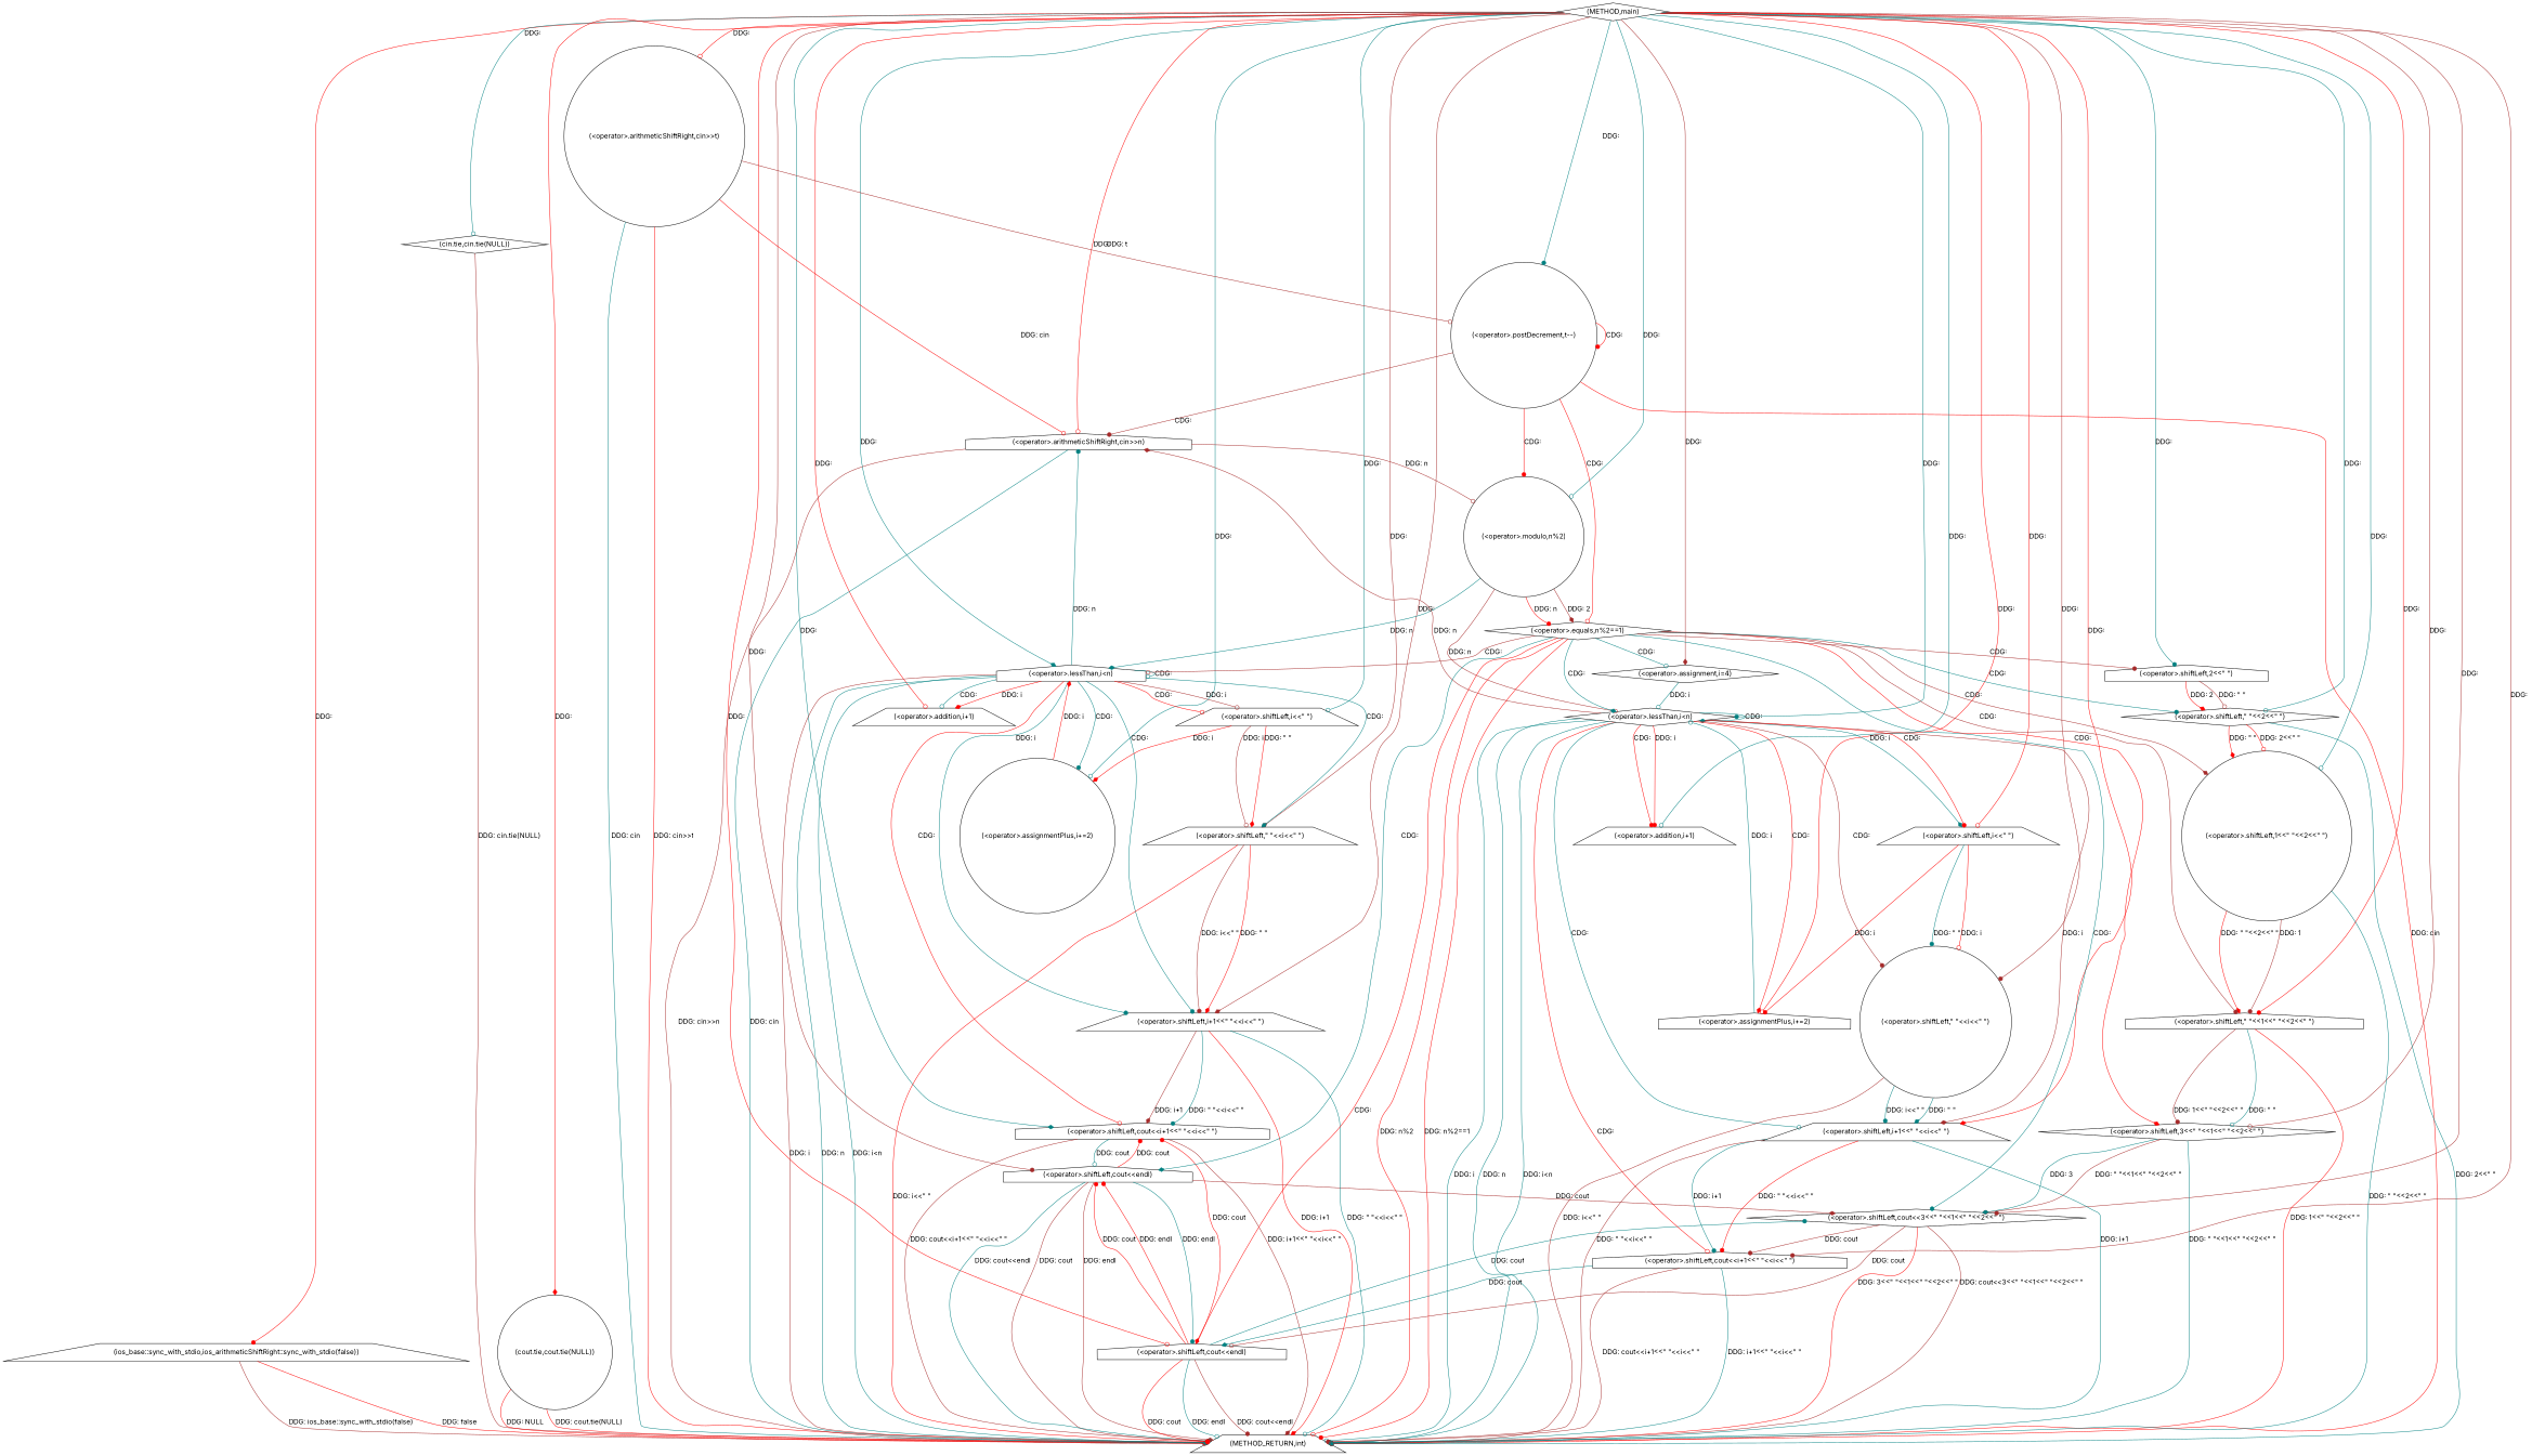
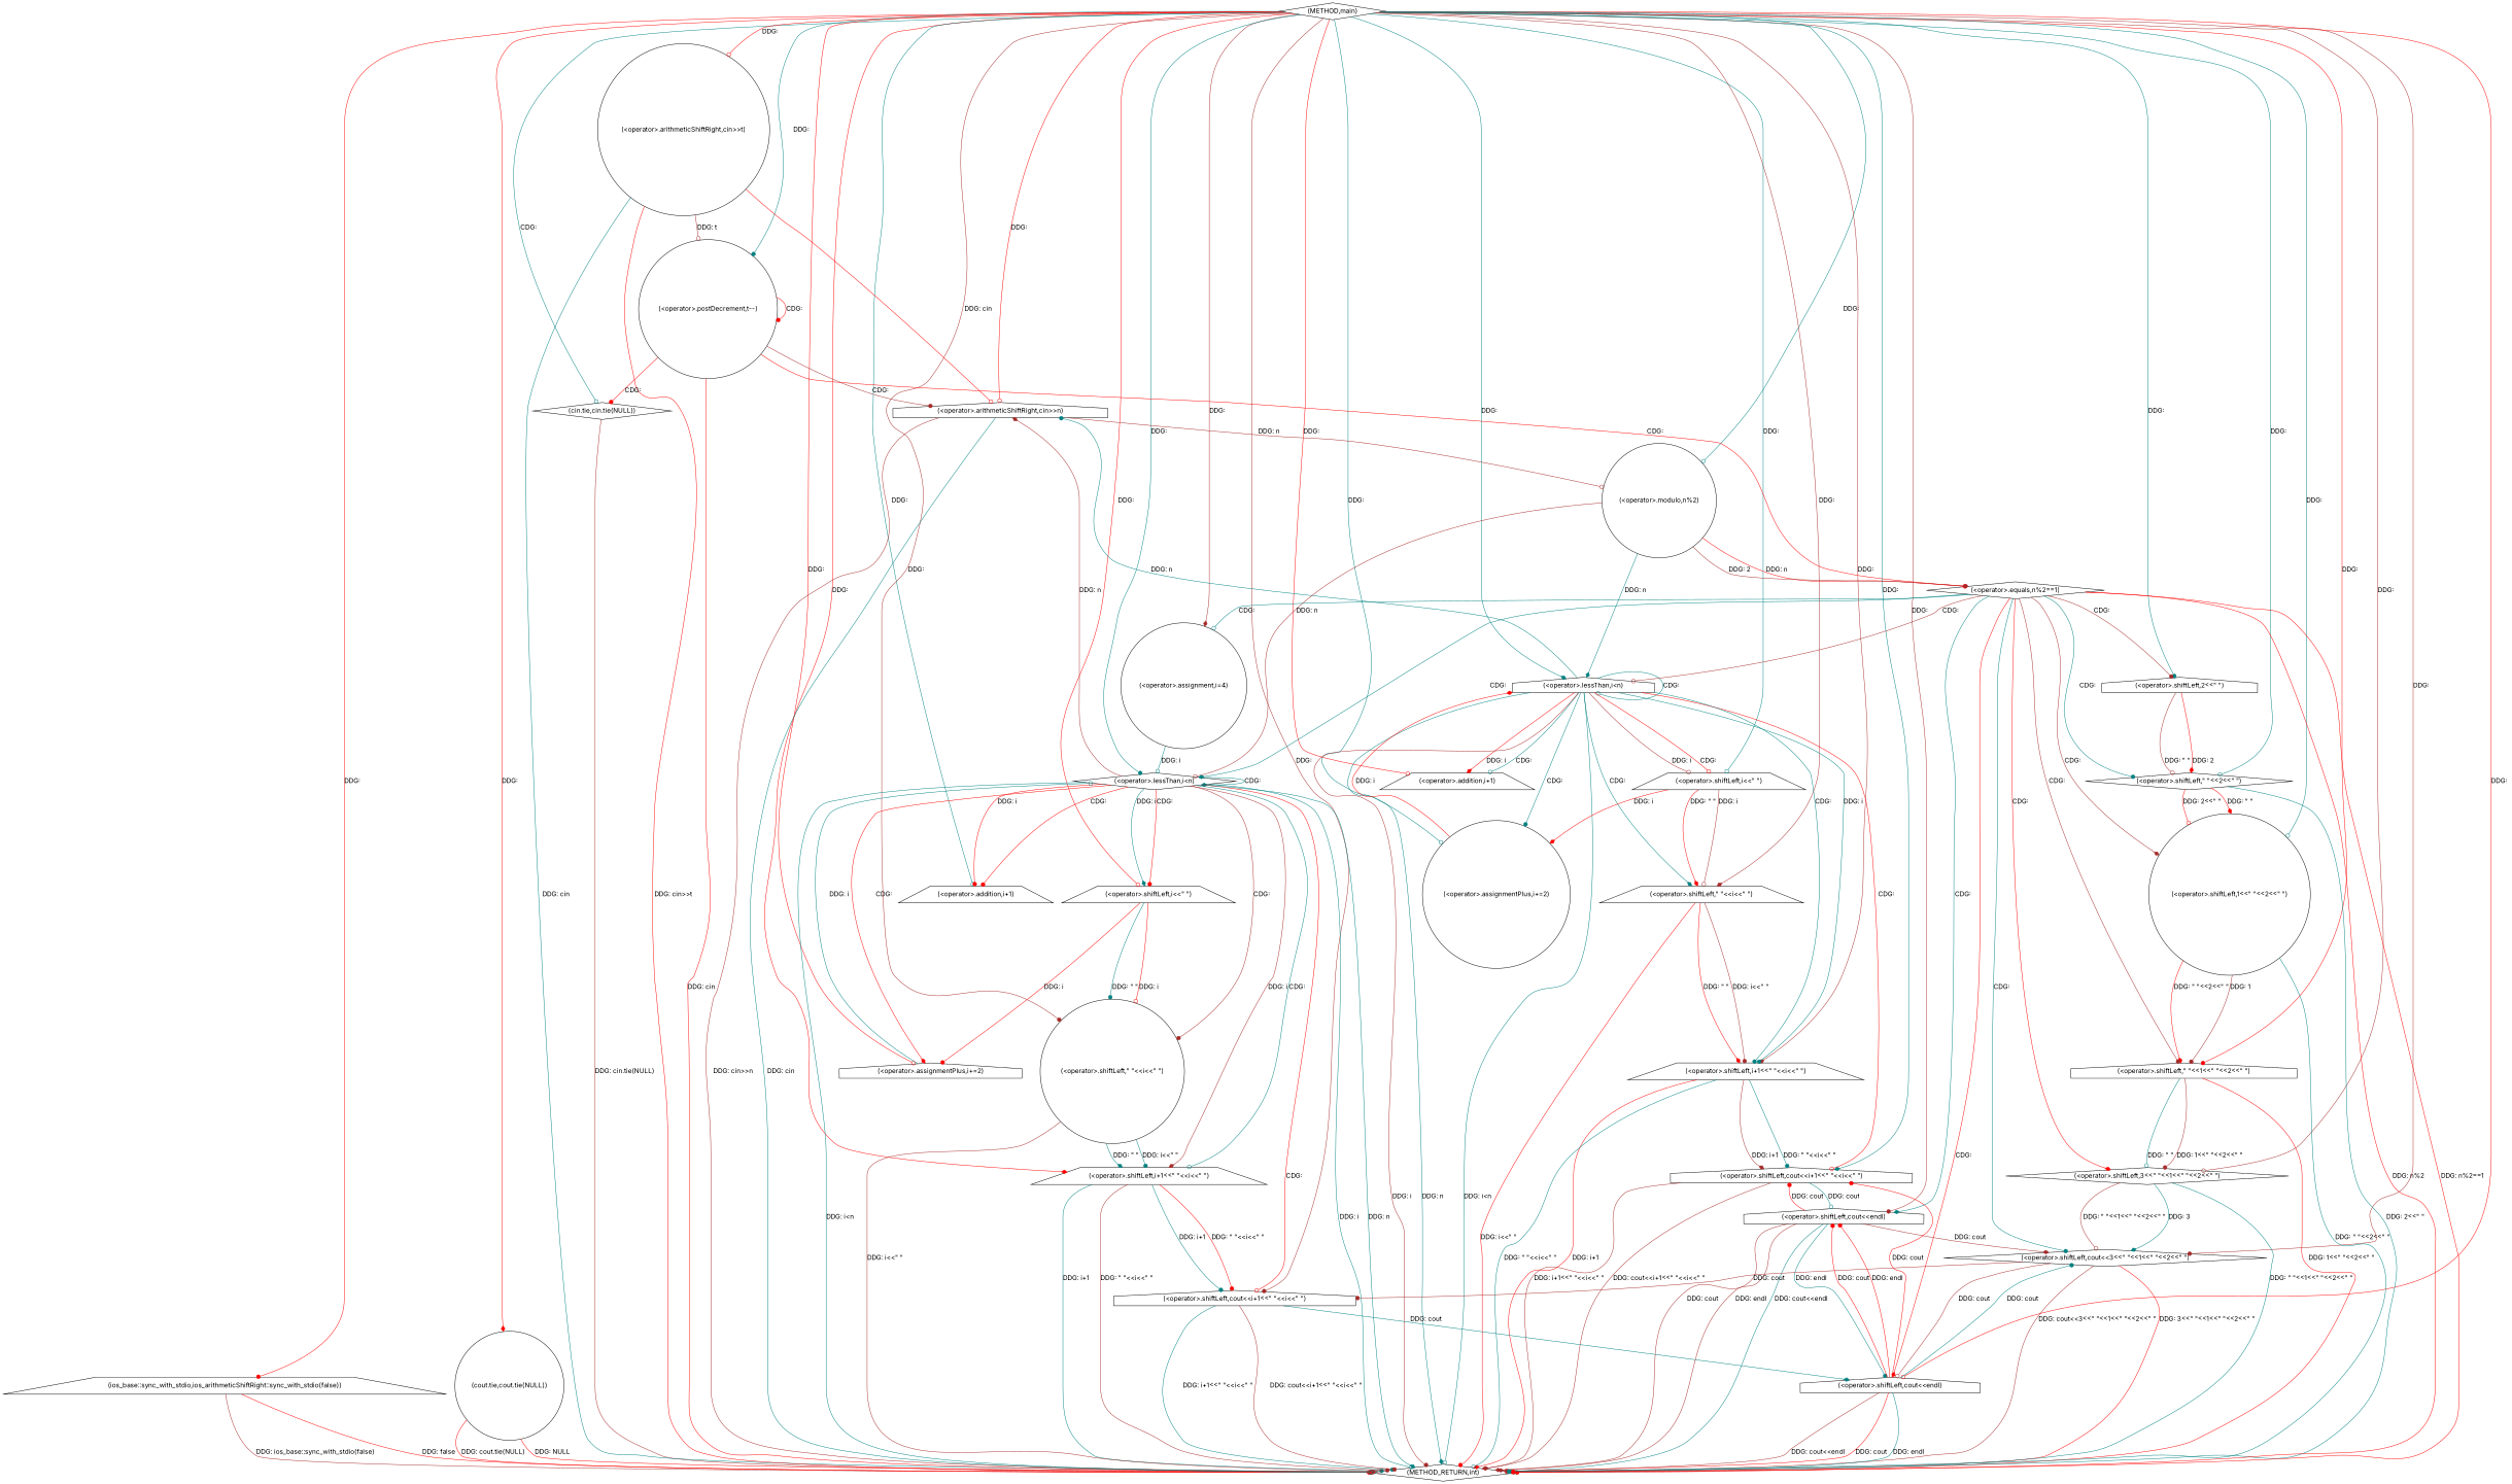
  digraph {
    fontname=Inter
    node [fontname=Inter shape=diamond]
    edge [arrowhead=dot color=teal fontname=Inter]
    n1 [label="(METHOD,main)"]
    n2 [label="(ios_base::sync_with_stdio,ios_arithmeticShiftRight::sync_with_stdio(false))" shape=trapezium]
    n3 [label="(cin.tie,cin.tie(NULL))"]
    n4 [label="(cout.tie,cout.tie(NULL))" shape=circle]
    n5 [label="(<operator>.arithmeticShiftRight,cin>>t)" shape=circle]
    n6 [label="(<operator>.postDecrement,t--)" shape=circle]
    n7 [label="(<operator>.arithmeticShiftRight,cin>>n)" shape=house]
    n8 [label="(<operator>.shiftLeft,cout<<endl)" shape=house]
    n9 [label="(<operator>.lessThan,i<n)" shape=house]
    n10 [label="(<operator>.assignmentPlus,i+=2)" shape=circle]
    n11 [label="(<operator>.shiftLeft,cout<<i+1<<\" \"<<i<<\" \")" shape=house]
    n12 [label="(<operator>.shiftLeft,cout<<3<<\" \"<<1<<\" \"<<2<<\" \")"]
    n13 [label="(<operator>.shiftLeft,cout<<endl)" shape=house]
    n14 [label="(<operator>.modulo,n%2)" shape=circle]
-   n15 [label="(<operator>.assignment,i=4)"]
+   n15 [label="(<operator>.assignment,i=4)" shape=circle]
    n16 [label="(<operator>.lessThan,i<n)"]
    n17 [label="(<operator>.assignmentPlus,i+=2)" shape=house]
    n18 [label="(<operator>.shiftLeft,i+1<<\" \"<<i<<\" \")" shape=trapezium]
    n19 [label="(<operator>.shiftLeft,3<<\" \"<<1<<\" \"<<2<<\" \")"]
    n20 [label="(<operator>.shiftLeft,cout<<i+1<<\" \"<<i<<\" \")" shape=house]
    n21 [label="(<operator>.addition,i+1)" shape=trapezium]
    n22 [label="(<operator>.shiftLeft,\" \"<<i<<\" \")" shape=trapezium]
    n23 [label="(<operator>.shiftLeft,\" \"<<1<<\" \"<<2<<\" \")" shape=house]
    n24 [label="(<operator>.shiftLeft,i<<\" \")" shape=trapezium]
    n25 [label="(<operator>.shiftLeft,1<<\" \"<<2<<\" \")" shape=circle]
    n26 [label="(<operator>.shiftLeft,i+1<<\" \"<<i<<\" \")" shape=trapezium]
    n27 [label="(<operator>.shiftLeft,\" \"<<2<<\" \")"]
    n28 [label="(<operator>.addition,i+1)" shape=trapezium]
    n29 [label="(<operator>.shiftLeft,\" \"<<i<<\" \")" shape=circle]
    n30 [label="(<operator>.shiftLeft,2<<\" \")" shape=house]
    n31 [label="(<operator>.shiftLeft,i<<\" \")" shape=trapezium]
-   n32 [label="(METHOD_RETURN,int)" shape=trapezium]
+   n32 [label="(METHOD_RETURN,int)"]
    n33 [label="(<operator>.equals,n%2==1)"]
    n1 -> n2 [color=red label="DDG: "]
-   n1 -> n3 [arrowhead=odot label="DDG: "]
+   n1 -> n3 [arrowhead=odot label="CDG: "]
    n1 -> n4 [arrowhead=diamond color=red label="DDG: "]
    n1 -> n5 [arrowhead=odot color=red label="DDG: "]
    n1 -> n6 [label="DDG: "]
    n1 -> n7 [arrowhead=odot color=red label="DDG: "]
    n1 -> n8 [color=brown label="DDG: "]
    n1 -> n9 [arrowhead=diamond label="DDG: "]
    n1 -> n10 [arrowhead=odot label="DDG: "]
    n1 -> n11 [arrowhead=diamond label="DDG: "]
    n1 -> n12 [color=brown label="DDG: "]
    n1 -> n13 [arrowhead=odot color=red label="DDG: "]
    n1 -> n14 [arrowhead=odot label="DDG: "]
    n1 -> n15 [arrowhead=diamond color=brown label="DDG: "]
    n1 -> n16 [label="DDG: "]
    n1 -> n17 [arrowhead=odot color=red label="DDG: "]
    n1 -> n18 [arrowhead=diamond color=brown label="DDG: "]
    n1 -> n19 [arrowhead=odot color=brown label="DDG: "]
    n1 -> n20 [color=brown label="DDG: "]
    n1 -> n21 [arrowhead=odot color=red label="DDG: "]
    n1 -> n22 [arrowhead=diamond color=brown label="DDG: "]
    n1 -> n23 [color=red label="DDG: "]
    n1 -> n24 [arrowhead=odot label="DDG: "]
    n1 -> n25 [arrowhead=odot label="DDG: "]
    n1 -> n26 [arrowhead=diamond color=red label="DDG: "]
    n1 -> n27 [arrowhead=odot label="DDG: "]
    n1 -> n28 [arrowhead=odot label="DDG: "]
    n1 -> n29 [color=brown label="DDG: "]
    n1 -> n30 [label="DDG: "]
    n1 -> n31 [arrowhead=odot color=red label="DDG: "]
    n2 -> n32 [color=brown label="DDG: ios_base::sync_with_stdio(false)"]
    n2 -> n32 [arrowhead=diamond color=red label="DDG: false"]
    n3 -> n32 [color=brown label="DDG: cin.tie(NULL)"]
    n4 -> n32 [arrowhead=diamond color=red label="DDG: NULL"]
    n4 -> n32 [color=red label="DDG: cout.tie(NULL)"]
    n5 -> n6 [arrowhead=odot color=brown label="DDG: t"]
    n5 -> n7 [arrowhead=odot color=red label="DDG: cin"]
    n5 -> n32 [arrowhead=odot label="DDG: cin"]
    n5 -> n32 [color=red label="DDG: cin>>t"]
    n6 -> n6 [color=red label="CDG: "]
    n6 -> n7 [color=brown label="CDG: "]
-   n6 -> n14 [color=red label="CDG: "]
+   n6 -> n3 [color=red label="CDG: "]
    n6 -> n32 [color=red label="DDG: cin"]
    n6 -> n33 [arrowhead=odot color=red label="CDG: "]
    n7 -> n14 [arrowhead=odot color=brown label="DDG: n"]
    n7 -> n32 [arrowhead=odot label="DDG: cin"]
    n7 -> n32 [color=brown label="DDG: cin>>n"]
    n8 -> n11 [color=red label="DDG: cout"]
    n8 -> n12 [arrowhead=diamond color=brown label="DDG: cout"]
    n8 -> n13 [label="DDG: endl"]
    n8 -> n32 [arrowhead=diamond color=brown label="DDG: cout"]
    n8 -> n32 [arrowhead=diamond color=brown label="DDG: endl"]
    n8 -> n32 [arrowhead=odot label="DDG: cout<<endl"]
    n9 -> n7 [label="DDG: n"]
    n9 -> n9 [arrowhead=odot label="CDG: "]
    n9 -> n10 [label="CDG: "]
    n9 -> n11 [arrowhead=odot color=red label="CDG: "]
    n9 -> n18 [label="DDG: i"]
    n9 -> n18 [label="CDG: "]
    n9 -> n21 [arrowhead=diamond color=red label="DDG: i"]
    n9 -> n21 [arrowhead=odot label="CDG: "]
    n9 -> n22 [arrowhead=diamond label="CDG: "]
    n9 -> n24 [arrowhead=odot color=brown label="DDG: i"]
    n9 -> n24 [arrowhead=odot color=red label="CDG: "]
    n9 -> n32 [color=brown label="DDG: i"]
    n9 -> n32 [arrowhead=diamond label="DDG: n"]
    n9 -> n32 [arrowhead=odot label="DDG: i<n"]
    n10 -> n9 [arrowhead=diamond color=red label="DDG: i"]
    n11 -> n8 [arrowhead=odot label="DDG: cout"]
    n11 -> n32 [arrowhead=diamond color=brown label="DDG: i+1<<\" \"<<i<<\" \""]
    n11 -> n32 [arrowhead=diamond color=brown label="DDG: cout<<i+1<<\" \"<<i<<\" \""]
    n12 -> n13 [arrowhead=odot color=brown label="DDG: cout"]
    n12 -> n20 [color=brown label="DDG: cout"]
    n12 -> n32 [arrowhead=odot color=red label="DDG: 3<<\" \"<<1<<\" \"<<2<<\" \""]
    n12 -> n32 [color=brown label="DDG: cout<<3<<\" \"<<1<<\" \"<<2<<\" \""]
    n13 -> n8 [color=red label="DDG: cout"]
    n13 -> n8 [color=red label="DDG: endl"]
    n13 -> n11 [color=red label="DDG: cout"]
    n13 -> n12 [label="DDG: cout"]
    n13 -> n32 [arrowhead=odot color=red label="DDG: cout"]
    n13 -> n32 [arrowhead=odot label="DDG: endl"]
    n13 -> n32 [color=brown label="DDG: cout<<endl"]
    n14 -> n9 [arrowhead=diamond label="DDG: n"]
    n14 -> n16 [arrowhead=odot color=brown label="DDG: n"]
    n14 -> n33 [color=red label="DDG: n"]
    n14 -> n33 [arrowhead=diamond color=brown label="DDG: 2"]
    n15 -> n16 [arrowhead=odot label="DDG: i"]
    n16 -> n7 [arrowhead=diamond color=brown label="DDG: n"]
    n16 -> n16 [arrowhead=diamond label="CDG: "]
    n16 -> n17 [arrowhead=diamond color=red label="CDG: "]
    n16 -> n20 [arrowhead=odot color=red label="CDG: "]
    n16 -> n26 [arrowhead=diamond color=brown label="DDG: i"]
    n16 -> n26 [arrowhead=odot label="CDG: "]
    n16 -> n28 [color=red label="DDG: i"]
    n16 -> n28 [color=red label="CDG: "]
    n16 -> n29 [color=brown label="CDG: "]
    n16 -> n31 [arrowhead=diamond label="DDG: i"]
    n16 -> n31 [color=red label="CDG: "]
    n16 -> n32 [arrowhead=odot label="DDG: i"]
    n16 -> n32 [arrowhead=diamond label="DDG: n"]
    n16 -> n32 [arrowhead=odot label="DDG: i<n"]
    n17 -> n16 [arrowhead=odot label="DDG: i"]
    n18 -> n11 [arrowhead=diamond color=brown label="DDG: i+1"]
    n18 -> n11 [label="DDG: \" \"<<i<<\" \""]
    n18 -> n32 [arrowhead=diamond color=red label="DDG: i+1"]
    n18 -> n32 [arrowhead=odot label="DDG: \" \"<<i<<\" \""]
    n19 -> n12 [arrowhead=odot color=brown label="DDG: \" \"<<1<<\" \"<<2<<\" \""]
    n19 -> n12 [arrowhead=diamond label="DDG: 3"]
    n19 -> n32 [arrowhead=diamond label="DDG: \" \"<<1<<\" \"<<2<<\" \""]
    n20 -> n13 [arrowhead=diamond label="DDG: cout"]
    n20 -> n32 [label="DDG: i+1<<\" \"<<i<<\" \""]
    n20 -> n32 [color=brown label="DDG: cout<<i+1<<\" \"<<i<<\" \""]
    n22 -> n18 [color=brown label="DDG: i<<\" \""]
    n22 -> n18 [arrowhead=diamond color=red label="DDG: \" \""]
    n22 -> n32 [color=red label="DDG: i<<\" \""]
    n23 -> n19 [arrowhead=odot label="DDG: \" \""]
    n23 -> n19 [color=brown label="DDG: 1<<\" \"<<2<<\" \""]
    n23 -> n32 [color=red label="DDG: 1<<\" \"<<2<<\" \""]
    n24 -> n10 [arrowhead=diamond color=red label="DDG: i"]
    n24 -> n22 [arrowhead=odot color=brown label="DDG: i"]
    n24 -> n22 [arrowhead=diamond color=red label="DDG: \" \""]
    n25 -> n23 [arrowhead=diamond color=red label="DDG: \" \"<<2<<\" \""]
    n25 -> n23 [color=brown label="DDG: 1"]
    n25 -> n32 [label="DDG: \" \"<<2<<\" \""]
    n26 -> n20 [label="DDG: i+1"]
    n26 -> n20 [color=red label="DDG: \" \"<<i<<\" \""]
    n26 -> n32 [label="DDG: i+1"]
    n26 -> n32 [color=brown label="DDG: \" \"<<i<<\" \""]
    n27 -> n25 [arrowhead=diamond color=red label="DDG: \" \""]
    n27 -> n25 [arrowhead=odot color=red label="DDG: 2<<\" \""]
    n27 -> n32 [label="DDG: 2<<\" \""]
    n29 -> n26 [label="DDG: i<<\" \""]
    n29 -> n26 [arrowhead=diamond label="DDG: \" \""]
    n29 -> n32 [arrowhead=odot color=brown label="DDG: i<<\" \""]
    n30 -> n27 [arrowhead=diamond color=red label="DDG: 2"]
    n30 -> n27 [arrowhead=odot color=brown label="DDG: \" \""]
    n31 -> n17 [color=red label="DDG: i"]
    n31 -> n29 [label="DDG: \" \""]
    n31 -> n29 [arrowhead=odot color=red label="DDG: i"]
    n33 -> n8 [arrowhead=diamond label="CDG: "]
    n33 -> n9 [arrowhead=odot color=brown label="CDG: "]
    n33 -> n12 [label="CDG: "]
    n33 -> n13 [arrowhead=diamond color=red label="CDG: "]
    n33 -> n15 [arrowhead=odot label="CDG: "]
    n33 -> n16 [arrowhead=diamond label="CDG: "]
    n33 -> n19 [arrowhead=diamond color=red label="CDG: "]
    n33 -> n23 [color=brown label="CDG: "]
    n33 -> n25 [arrowhead=diamond color=brown label="CDG: "]
    n33 -> n27 [label="CDG: "]
    n33 -> n30 [color=brown label="CDG: "]
    n33 -> n32 [arrowhead=odot color=red label="DDG: n%2"]
    n33 -> n32 [color=red label="DDG: n%2==1"]
  }
